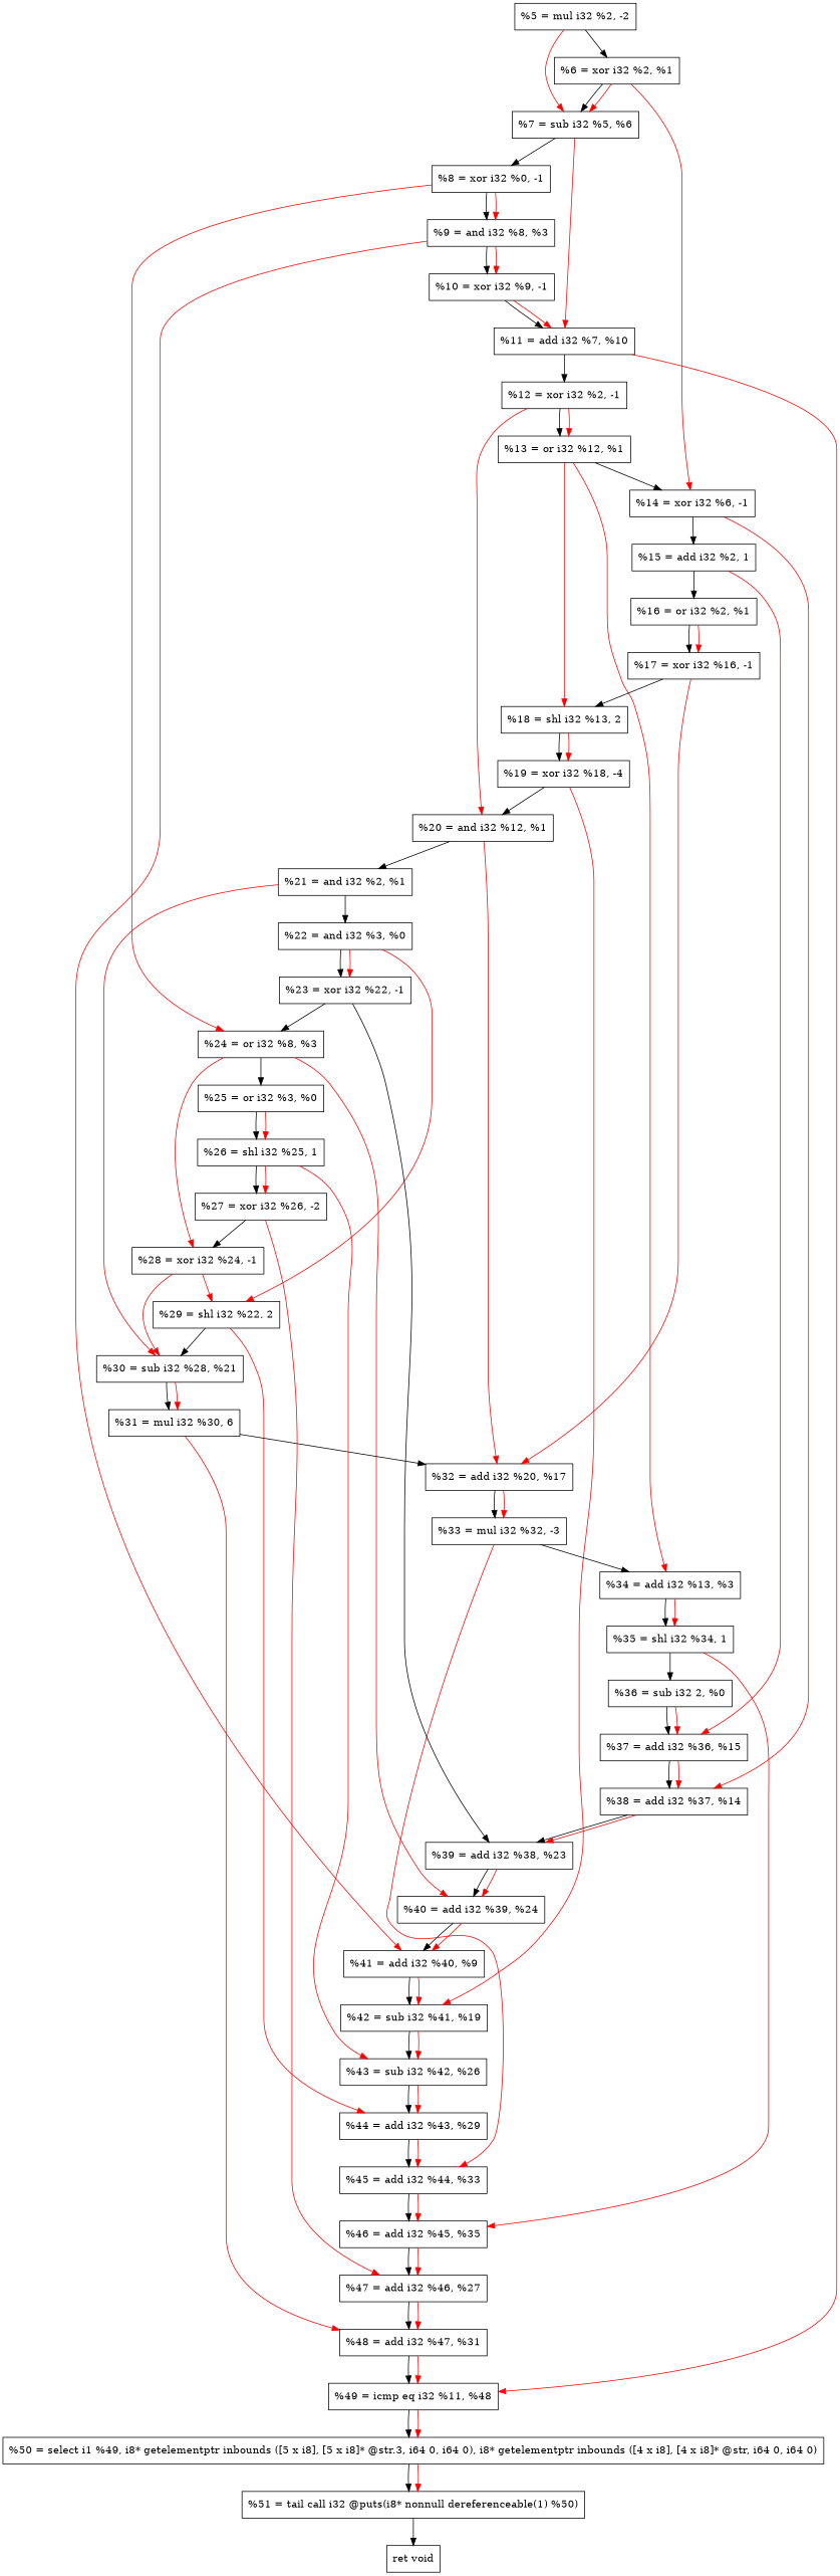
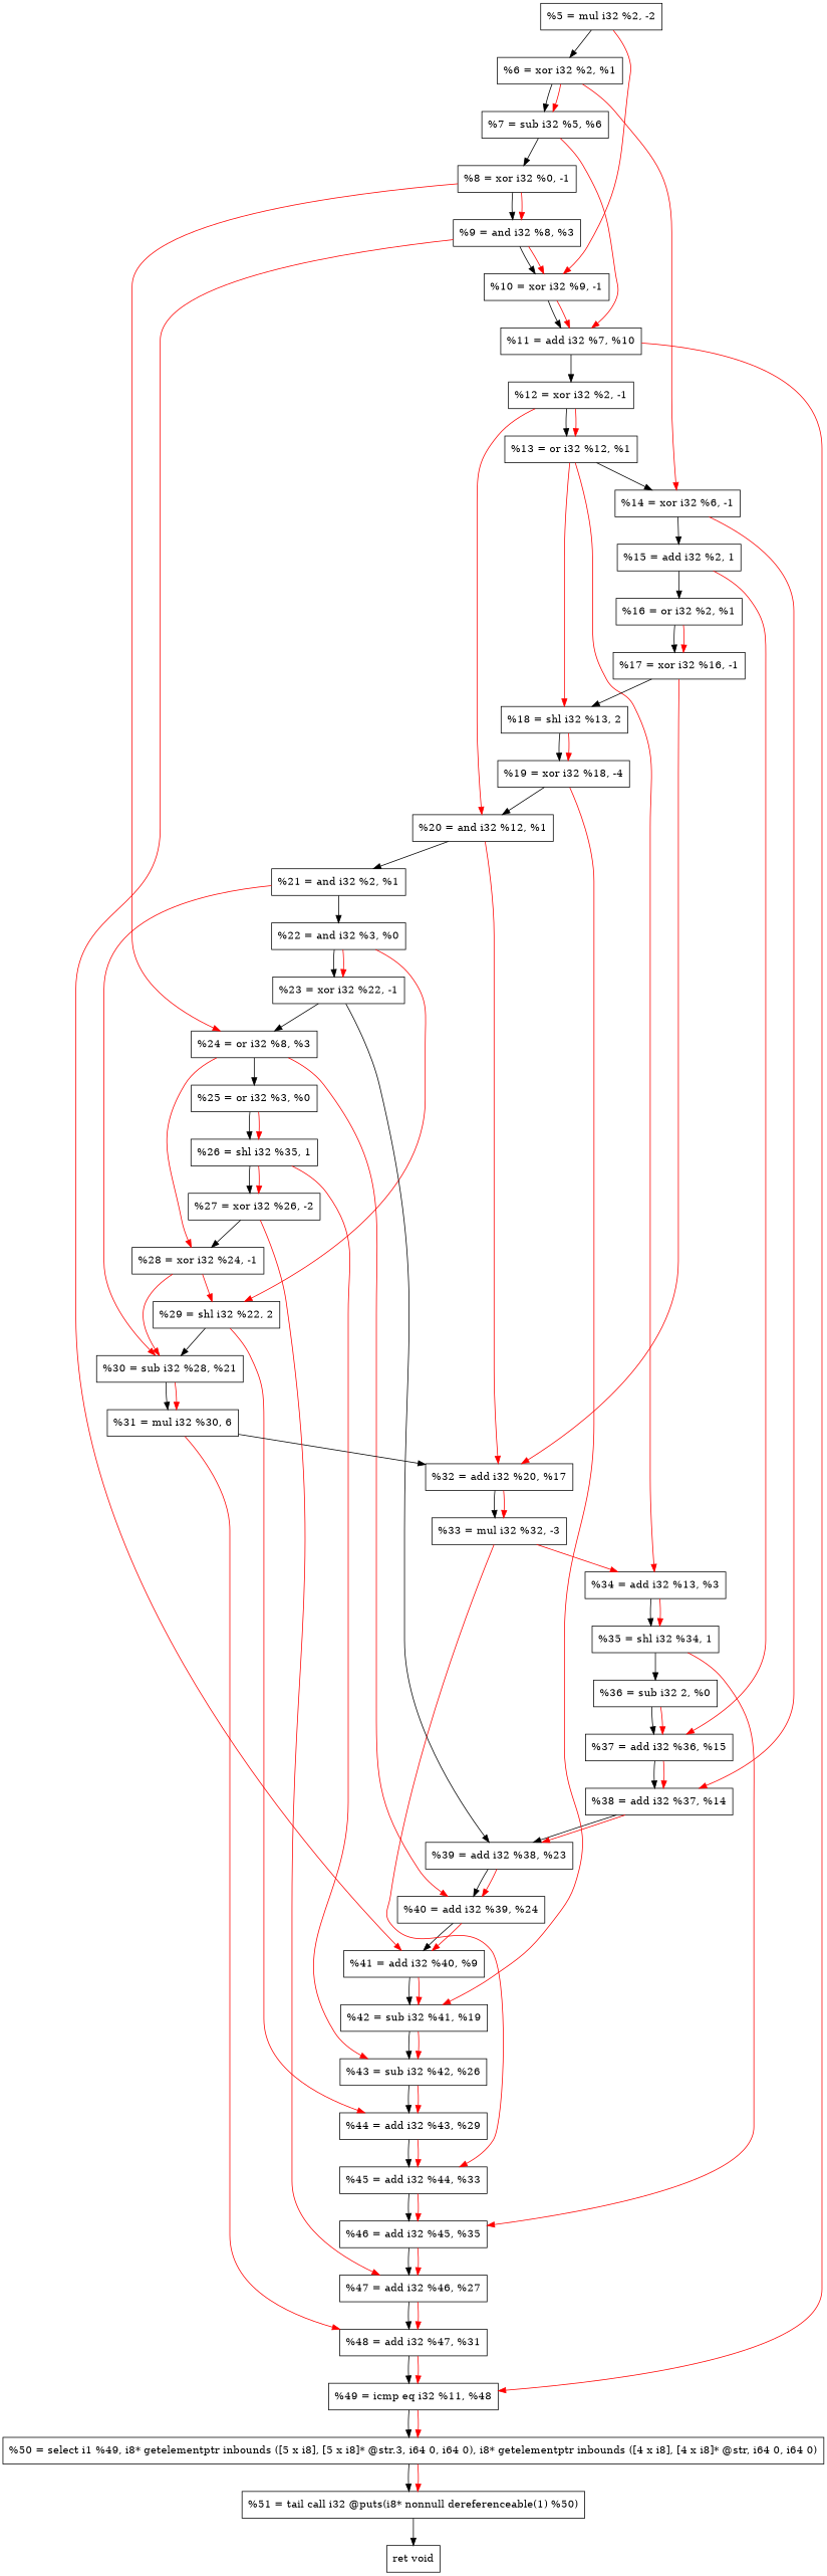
  digraph {
    node [shape=record]
    edge [color=red]
    n1 [label="  %5 = mul i32 %2, -2"]
    n2 [label="  %6 = xor i32 %2, %1"]
    n3 [label="  %7 = sub i32 %5, %6"]
    n4 [label="  %14 = xor i32 %6, -1"]
    n5 [label="  %8 = xor i32 %0, -1"]
    n6 [label="  %11 = add i32 %7, %10"]
    n7 [label="  %15 = add i32 %2, 1"]
    n8 [label="  %38 = add i32 %37, %14"]
    n9 [label="  %9 = and i32 %8, %3"]
    n10 [label="  %24 = or i32 %8, %3"]
    n11 [label="  %12 = xor i32 %2, -1"]
    n12 [label="  %49 = icmp eq i32 %11, %48"]
    n13 [label="  %10 = xor i32 %9, -1"]
    n14 [label="  %41 = add i32 %40, %9"]
    n15 [label="  %25 = or i32 %3, %0"]
    n16 [label="  %28 = xor i32 %24, -1"]
    n17 [label="  %40 = add i32 %39, %24"]
    n18 [label="  %42 = sub i32 %41, %19"]
    n19 [label="  %13 = or i32 %12, %1"]
    n20 [label="  %20 = and i32 %12, %1"]
    n21 [label="  %50 = select i1 %49, i8* getelementptr inbounds ([5 x i8], [5 x i8]* @str.3, i64 0, i64 0), i8* getelementptr inbounds ([4 x i8], [4 x i8]* @str, i64 0, i64 0)"]
    n22 [label="  %18 = shl i32 %13, 2"]
    n23 [label="  %34 = add i32 %13, %3"]
    n24 [label="  %32 = add i32 %20, %17"]
    n25 [label="  %21 = and i32 %2, %1"]
    n26 [label="  %19 = xor i32 %18, -4"]
    n27 [label="  %35 = shl i32 %34, 1"]
    n28 [label="  %16 = or i32 %2, %1"]
    n29 [label="  %37 = add i32 %36, %15"]
    n30 [label="  %39 = add i32 %38, %23"]
    n31 [label="  %17 = xor i32 %16, -1"]
    n32 [label="  %33 = mul i32 %32, -3"]
    n33 [label="  %43 = sub i32 %42, %26"]
    n34 [label="  %22 = and i32 %3, %0"]
    n35 [label="  %30 = sub i32 %28, %21"]
    n36 [label="  %23 = xor i32 %22, -1"]
    n37 [label="  %29 = shl i32 %22, 2"]
    n38 [label="  %31 = mul i32 %30, 6"]
    n39 [label="  %44 = add i32 %43, %29"]
-   n40 [label="  %26 = shl i32 %25, 1"]
+   n40 [label="%26 = shl i32 %35, 1"]
    n41 [label="  %27 = xor i32 %26, -2"]
    n42 [label="  %47 = add i32 %46, %27"]
    n43 [label="  %48 = add i32 %47, %31"]
    n44 [label="  %45 = add i32 %44, %33"]
    n45 [label="  %46 = add i32 %45, %35"]
    n46 [label="  %36 = sub i32 2, %0"]
    n47 [label="  %51 = tail call i32 @puts(i8* nonnull dereferenceable(1) %50)"]
    n48 [label="  ret void"]
    n1 -> n2 [color=""]
-   n1 -> n3
+   n1 -> n13
    n2 -> n3 [color=""]
    n2 -> n3
    n2 -> n4
    n3 -> n5 [color=""]
    n3 -> n6
    n4 -> n7 [color=""]
    n4 -> n8
    n5 -> n9 [color=""]
    n5 -> n9
    n5 -> n10
    n6 -> n11 [color=""]
    n6 -> n12
    n7 -> n28 [color=""]
    n7 -> n29
    n8 -> n30 [color=""]
    n8 -> n30
    n9 -> n13 [color=""]
    n9 -> n13
    n9 -> n14
    n10 -> n15 [color=""]
    n10 -> n16
    n10 -> n17
    n11 -> n19 [color=""]
    n11 -> n19
    n11 -> n20
    n12 -> n21 [color=""]
    n12 -> n21
    n13 -> n6 [color=""]
    n13 -> n6
    n14 -> n18 [color=""]
    n14 -> n18
    n15 -> n40 [color=""]
    n15 -> n40
    n16 -> n35
    n16 -> n37
    n17 -> n14 [color=""]
    n17 -> n14
    n18 -> n33 [color=""]
    n18 -> n33
    n19 -> n4 [color=""]
    n19 -> n22
    n19 -> n23
    n20 -> n24
    n20 -> n25 [color=""]
    n21 -> n47 [color=""]
    n21 -> n47
    n22 -> n26 [color=""]
    n22 -> n26
    n23 -> n27 [color=""]
    n23 -> n27
    n24 -> n32 [color=""]
    n24 -> n32
    n25 -> n34 [color=""]
    n25 -> n35
    n26 -> n18
    n26 -> n20 [color=""]
    n27 -> n45
    n27 -> n46 [color=""]
    n28 -> n31 [color=""]
    n28 -> n31
    n29 -> n8 [color=""]
    n29 -> n8
    n30 -> n17 [color=""]
    n30 -> n17
    n31 -> n22 [color=""]
    n31 -> n24
-   n32 -> n23 [color=""]
+   n32 -> n23
    n32 -> n44
    n33 -> n39 [color=""]
    n33 -> n39
    n34 -> n36 [color=""]
    n34 -> n36
    n34 -> n37
    n35 -> n38 [color=""]
    n35 -> n38
    n36 -> n10 [color=""]
    n36 -> n30 [color=black]
    n37 -> n35 [color=""]
    n37 -> n39
    n38 -> n24 [color=""]
    n38 -> n43
    n39 -> n44 [color=""]
    n39 -> n44
    n40 -> n33
    n40 -> n41 [color=""]
    n40 -> n41
    n41 -> n16 [color=""]
    n41 -> n42
    n42 -> n43 [color=""]
    n42 -> n43
    n43 -> n12 [color=""]
    n43 -> n12
    n44 -> n45 [color=""]
    n44 -> n45
    n45 -> n42 [color=""]
    n45 -> n42
    n46 -> n29 [color=""]
    n46 -> n29
    n47 -> n48 [color=""]
  }
